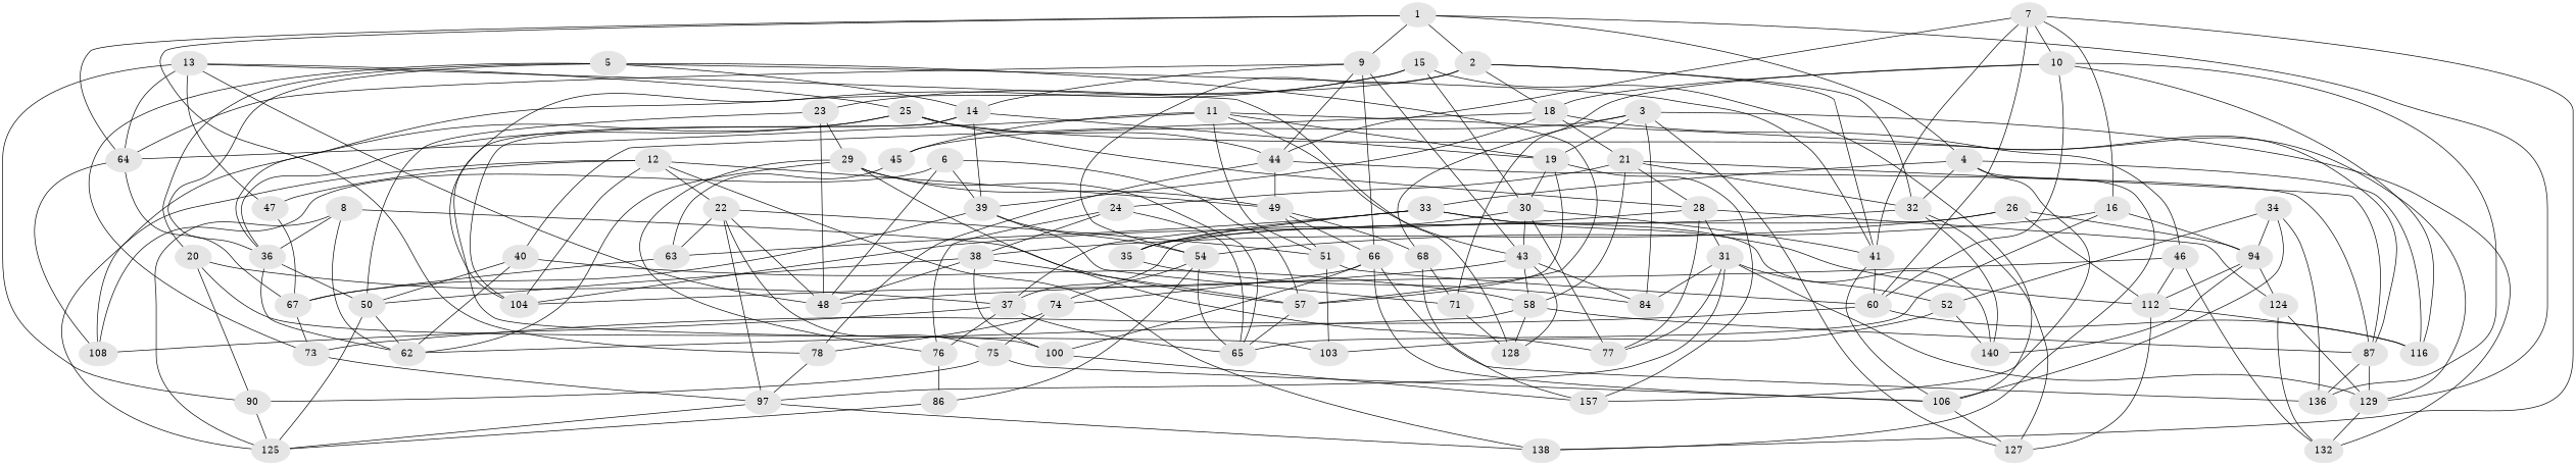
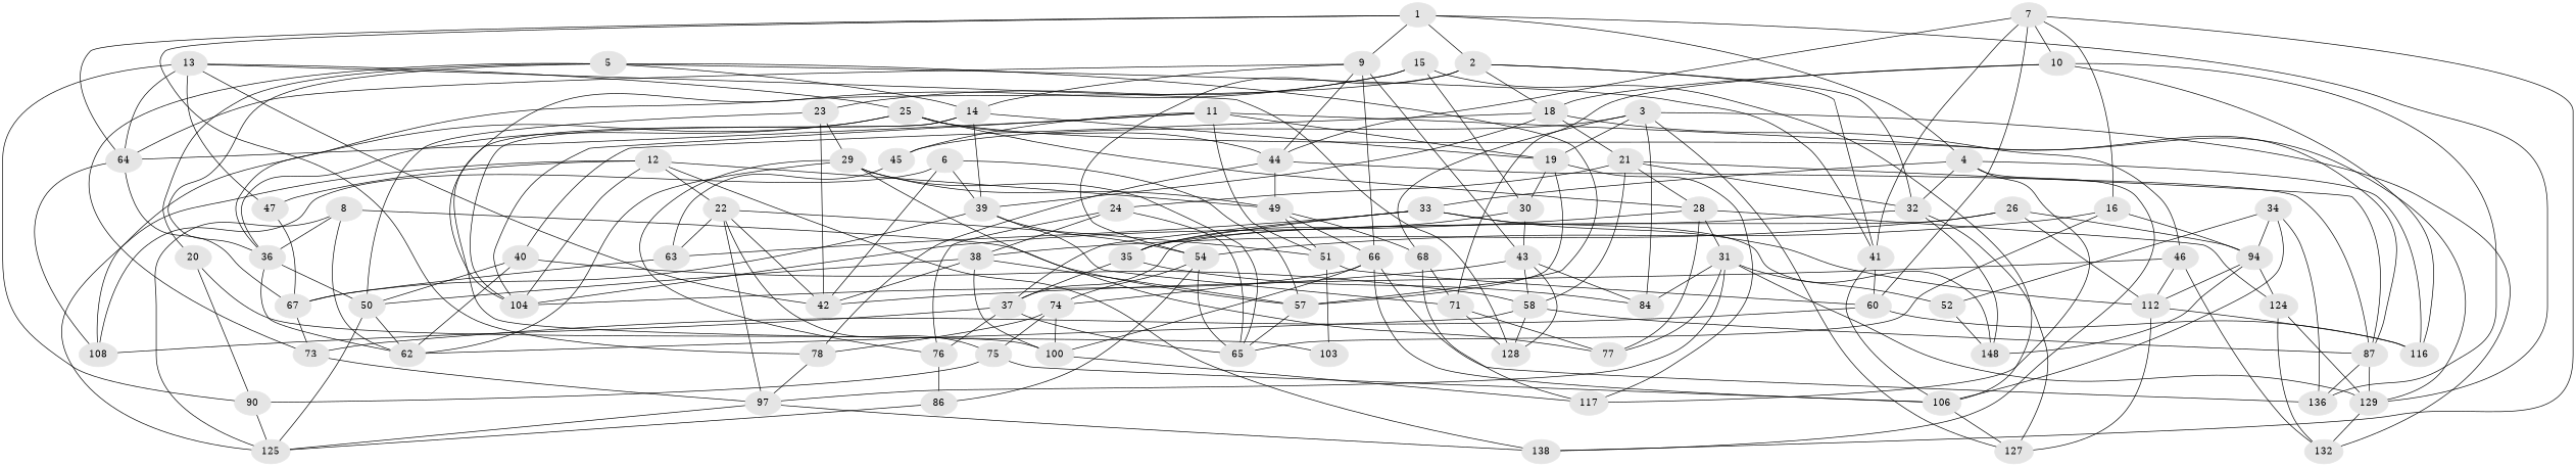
  graph {
    node [color=gray90 style=filled]
    1 [super="+114"]
    2 [super="+17"]
    4 [super="+61"]
    9 [super="+131"]
    64 [super="+123"]
    78
    129 [super="+142"]
    18 [super="+115"]
    32 [super="+121"]
    36 [super="+99"]
    41 [super="+82"]
    54 [super="+102"]
    33 [super="+70"]
    116
-   117 [label=157]
+   117
    138
    14 [super="+27"]
    44 [super="+93"]
    43 [super="+143"]
    66 [super="+120"]
    108
    67 [super="+110"]
    97 [super="+122"]
    132
    39 [super="+56"]
    21 [super="+134"]
    40
    46
    127
    35
-   140
+   140 [label=148]
    62 [super="+105"]
    50 [super="+137"]
    60 [super="+95"]
    106 [super="+139"]
    65 [super="+83"]
    74 [super="+126"]
    86
    3 [super="+88"]
    19 [super="+53"]
    45
    68
    84
    57 [super="+80"]
    30 [super="+92"]
    63 [super="+109"]
    n47 [label=71]
    37 [super="+71"]
    112 [super="+119"]
    5 [super="+144"]
    20
    73
    104 [super="+130"]
    103
    90
    100 [super="+111"]
    6
-   48 [super="+101"]
+   48 [super="+101" label=42]
    7 [super="+69"]
    10 [super="+107"]
    16
    136
    94 [super="+113"]
    87 [super="+118"]
    49 [super="+89"]
    8
    125 [super="+141"]
    128
    58 [super="+72"]
    11 [super="+98"]
    51 [super="+133"]
    12 [super="+55"]
    22 [super="+85"]
    47
    75
    13 [super="+135"]
    25 [super="+96"]
    28 [super="+59"]
    15
    23
    29 [super="+79"]
    77
    124
    24
    76
    38 [super="+81"]
    31 [super="+42"]
    26
    52
    34
    1 -- 2
    1 -- 4
    1 -- 9
    1 -- 64
    1 -- 78
    1 -- 129
    2 -- 18
    2 -- 32
    2 -- 36
    2 -- 41
    2 -- 54
    4 -- 32
    4 -- 33
    4 -- 116
    4 -- 117
    4 -- 138
    9 -- 64
    9 -- 14
    9 -- 44
    9 -- 43
    9 -- 66
    64 -- 108
    64 -- 67
    78 -- 97
    129 -- 132
    18 -- 39
    18 -- 21
    18 -- 40
    18 -- 46
    32 -- 127
    32 -- 35
    32 -- 140
    36 -- 62
    36 -- 50
    41 -- 60
    41 -- 106
    54 -- 65
    54 -- 74
    54 -- 86
    33 -- 35
    33 -- 140
    33 -- 63
    33 -- 37
    33 -- 112
    14 -- 39
    14 -- 19
    14 -- 104
    14 -- 103
    44 -- 78
    44 -- 87
    44 -- 49
    43 -- 84
    43 -- 104
    43 -- 128
    43 -- 58
    66 -- 106
    66 -- 74
    66 -- 100
    66 -- 136
    67 -- 73
    97 -- 138
    97 -- 125
    39 -- 54
    39 -- 67
    39 -- n47
    21 -- 32
    21 -- 87
    21 -- 58
    21 -- 28
    21 -- 24
    40 -- 62
    40 -- 50
    40 -- 58
    46 -- 132
    46 -- 112
    46 -- 48
    35 -- 84
    50 -- 62
    50 -- 125
    60 -- 116
    60 -- 73
    106 -- 127
    74 -- 78
+   74 -- 100
    74 -- 75
    86 -- 125
    3 -- 132
    3 -- 127
    3 -- 19
    3 -- 45
    3 -- 68
    3 -- 84
    19 -- 117
    19 -- 57
    19 -- 30
    45 -- 63 [weight=2]
    68 -- 117
    68 -- n47
    57 -- 65
-   30 -- 41
    30 -- 43
    30 -- 35
-   30 -- 77
+   n47 -- 77
    63 -- 67 [weight=2]
    n47 -- 128
    37 -- 108
    37 -- 65
    37 -- 76
    112 -- 116
    112 -- 127
    5 -- 36
    5 -- 41
    5 -- 14
    5 -- 57
    5 -- 20
    5 -- 73
-   20 -- 37
+   35 -- 37
    20 -- 90
    20 -- 100
    73 -- 97
    90 -- 125
    100 -- 117
    6 -- 108
    6 -- 39
    6 -- 57
    6 -- 48
    7 -- 41
    7 -- 138
    7 -- 44
    7 -- 60
    7 -- 10
    7 -- 16
    10 -- 18
    10 -- 116
-   10 -- 60
    10 -- n47
    10 -- 136
    16 -- 54
    16 -- 65
    16 -- 94
    94 -- 140
    94 -- 112
    94 -- 124
    87 -- 129
    87 -- 136
    49 -- 66
    49 -- 68
    49 -- 51
    8 -- 36
    8 -- 62
    8 -- 57
    8 -- 125
    58 -- 62
    58 -- 87
    58 -- 128
    11 -- 64
    11 -- 19
    11 -- 45
-   11 -- 43
+   11 -- 104
    11 -- 87
    11 -- 51
    51 -- 60
    51 -- 103 [weight=2]
    12 -- 138
    12 -- 104
    12 -- 49
    12 -- 125
    12 -- 22
    12 -- 47
    22 -- 97
    22 -- 63
    22 -- 48
    22 -- 51
    22 -- 75
    47 -- 67
    75 -- 106
    75 -- 90
    13 -- 64
    13 -- 90
    13 -- 48
    13 -- 128
    13 -- 47
    13 -- 25
    25 -- 129
    25 -- 36
    25 -- 44
    25 -- 108
    25 -- 28
    28 -- 104
    28 -- 77
    28 -- 124
    28 -- 31
    15 -- 106
    15 -- 30
    15 -- 104
    15 -- 23
    23 -- 50
    23 -- 48
    23 -- 29
    29 -- 62
    29 -- 65
    29 -- 49
    29 -- 77
    29 -- 76
    124 -- 129
    124 -- 132
    24 -- 65
    24 -- 76
    24 -- 38
    76 -- 86
    38 -- 50
    38 -- 57
    38 -- 100
    38 -- 48
    31 -- 129
    31 -- 97
    31 -- 84
    31 -- 77
    31 -- 52
    26 -- 37
    26 -- 112
    26 -- 94
    26 -- 38
    52 -- 140
-   52 -- 103
    34 -- 106
    34 -- 136
    34 -- 94
    34 -- 52
  }
